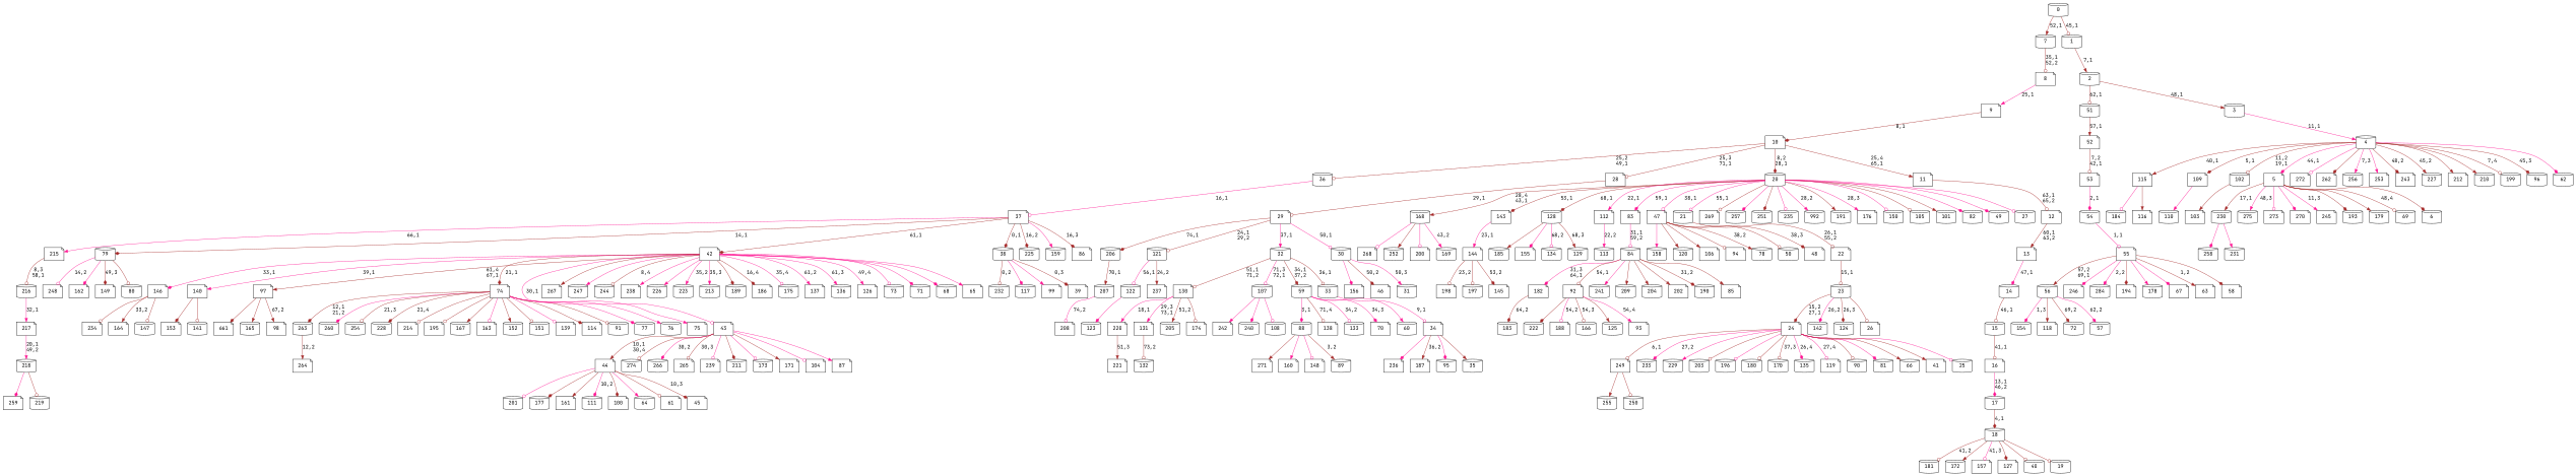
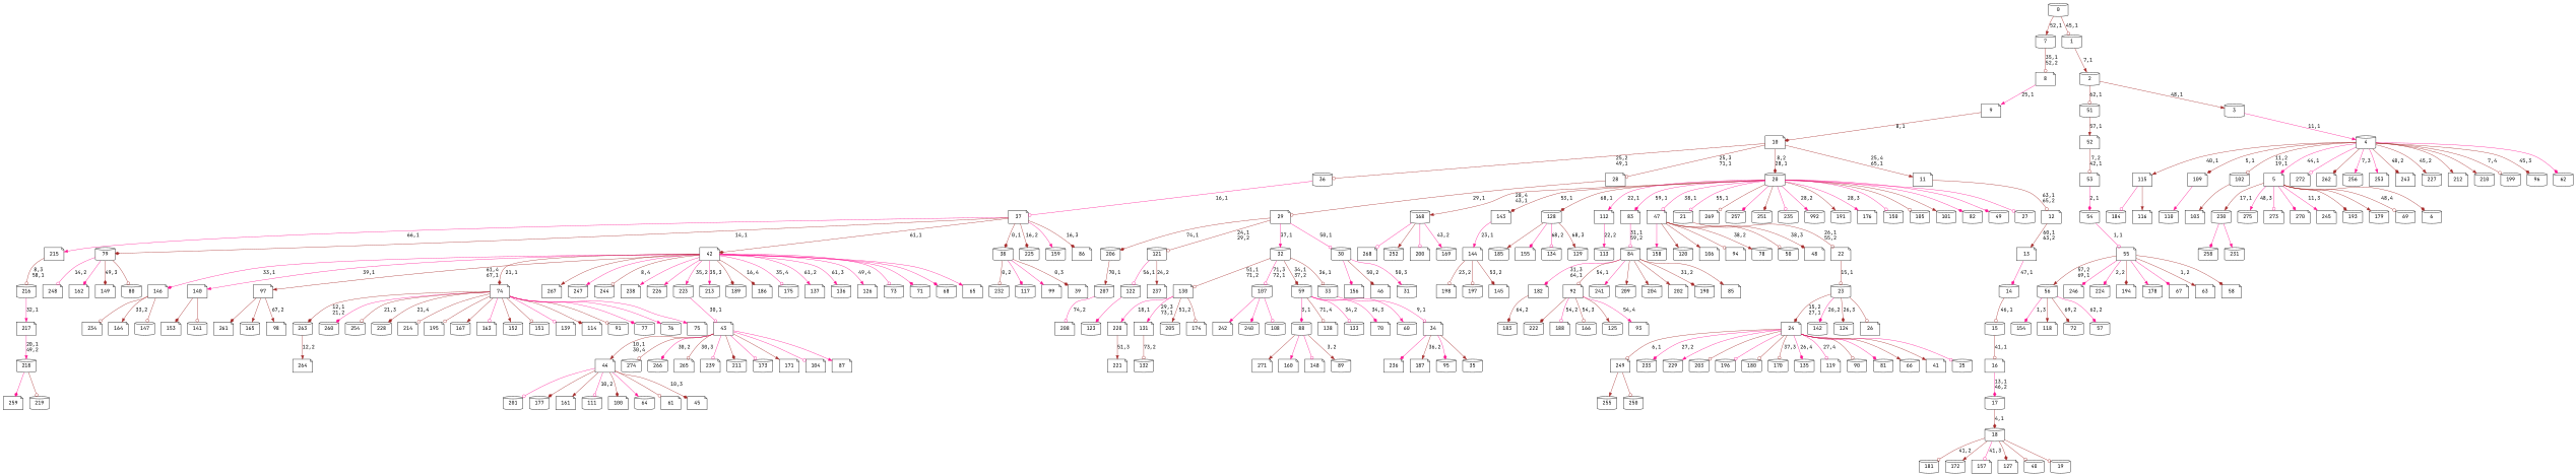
  digraph {
    fontname="JetBrains Mono"
    node [fontname="JetBrains Mono" shape=cylinder]
    edge [arrowhead=normal color=brown fontname="JetBrains Mono"]
    264 [shape=note]
    263
    249 [shape=note]
    255
    250
    230
    258
    231
    220 [shape=note]
    221 [shape=note]
    259 [shape=note]
    218
    219
    217 [shape=note]
    216
    215 [shape=note]
    208 [shape=note]
    207
    206
    182 [shape=note]
    183
    268 [shape=note]
    168
    252
    200 [shape=note]
    169
    146 [shape=note]
    234 [shape=note]
    164 [shape=note]
    147
    144 [shape=note]
    198 [shape=note]
    197
    145 [shape=note]
    143 [shape=note]
    140 [shape=note]
    153 [shape=note]
    141
    131 [shape=note]
    132
    130 [shape=note]
    205
    174 [shape=note]
    128
    185
    155 [shape=note]
    134
    129
    122
    123
    121
    237 [shape=note]
    115 [shape=note]
    184
    116 [shape=note]
    112 [shape=note]
    113
    109 [shape=note]
    110
    242 [shape=note]
    107
    240
    108
    103 [shape=note]
    102
    97 [shape=note]
-   261 [shape=note label=661]
+   261 [shape=note]
    165
    98 [shape=note]
    92 [shape=note]
    222
    188 [shape=note]
    166
    125
    93 [shape=note]
    271 [shape=note]
    88
    160 [shape=note]
    148 [shape=note]
    89
    84
    241
    209
    204
    202 [shape=note]
    190
    85 [shape=note]
    83 [shape=note]
    248 [shape=note]
    79
    162 [shape=note]
    149 [shape=note]
    80
    74 [shape=note]
    260
    254
    228
    214 [shape=note]
    195 [shape=note]
    167
    163 [shape=note]
    152
    151
    139 [shape=note]
    114 [shape=note]
    91
    77
    76
    75 [shape=note]
    59
    138 [shape=note]
    133
    70 [shape=note]
    60
    56
    154
    118 [shape=note]
    72
    57
    55 [shape=note]
    246 [shape=note]
-   224 [label=284]
+   224
    194 [shape=note]
    178
    67 [shape=note]
    63 [shape=note]
    58 [shape=note]
    54
    53 [shape=note]
    52 [shape=note]
    51
    47 [shape=note]
    158
    120
    106 [shape=note]
    94 [shape=note]
    78
    50
    48 [shape=note]
    44 [shape=note]
    201
    177
    161 [shape=note]
    111
    100 [shape=note]
    64
    61 [shape=note]
    45 [shape=note]
    43 [shape=note]
    274
    266
    265 [shape=note]
    239 [shape=note]
    211
    173
    171 [shape=note]
    104 [shape=note]
    87 [shape=note]
    42 [shape=note]
    267 [shape=note]
    247
    244
    238 [shape=note]
    226
    223
    213
    189
    186 [shape=note]
    175
    137 [shape=note]
    136
    126 [shape=note]
    73
    71
    68
    65 [shape=note]
    38
    232
    117
    99 [shape=note]
    39 [shape=note]
    37 [shape=note]
    225
    159
    86 [shape=note]
    36
    34 [shape=note]
    236 [shape=note]
    187 [shape=note]
    95
    35
    33
    32
    156 [shape=note]
    30
    46 [shape=note]
    31
    29 [shape=note]
    28 [shape=note]
    24 [shape=note]
    233
    229
    203
    196
    180
    170
    135
    119 [shape=note]
    90
    81
    66
    41 [shape=note]
    25
    23
    142
    124
    26 [shape=note]
    22 [shape=note]
    21
    20
    269 [shape=note]
    257
    251
    235
    n225 [label=992]
    191
    176 [shape=note]
    150
    105
    101
    82
    49
    27
    18
    181
    172
    157 [shape=note]
    127 [shape=note]
    40
    19
    17
    16 [shape=note]
    15
    14
    13 [shape=note]
    12 [shape=note]
    11 [shape=note]
    10 [shape=note]
    9 [shape=note]
    8 [shape=note]
    7
    5 [shape=note]
    275
    273 [shape=note]
    270 [shape=note]
    245 [shape=note]
    193
    179
    69
    6
    4
    272 [shape=note]
    262 [shape=note]
    256
    253 [shape=note]
    243 [shape=note]
    227
    212 [shape=note]
    210
    199
    96
    62
    3
    2
    1
    0
    263 -> 264 [label="12,2"]
    249 -> 255
    249 -> 250 [arrowhead=odot]
    230 -> 258 [arrowhead=diamond color=deeppink]
    230 -> 231 [color=deeppink]
    220 -> 221 [label="51,3"]
    218 -> 259 [arrowhead=diamond color=deeppink]
    218 -> 219 [arrowhead=odot]
    217 -> 218 [color=deeppink label="20,1\n49,2"]
    216 -> 217 [color=deeppink label="32,1"]
    215 -> 216 [arrowhead=odot label="8,3\n58,1"]
    207 -> 208 [arrowhead=odot color=deeppink label="74,2"]
    206 -> 207 [label="70,1"]
    182 -> 183 [arrowhead=diamond label="64,2"]
    168 -> 268 [arrowhead=odot color=deeppink]
    168 -> 252
    168 -> 200 [arrowhead=odot color=deeppink]
    168 -> 169 [color=deeppink label="43,2"]
    146 -> 234 [arrowhead=odot]
    146 -> 164 [label="33,2"]
    146 -> 147 [arrowhead=odot]
    144 -> 198 [arrowhead=odot label="23,2"]
    144 -> 197 [arrowhead=odot]
    144 -> 145 [arrowhead=diamond label="53,2"]
    143 -> 144 [color=deeppink label="23,1"]
    140 -> 153 [arrowhead=diamond]
    140 -> 141 [arrowhead=odot]
    131 -> 132 [arrowhead=odot label="73,2"]
    130 -> 220 [color=deeppink label="18,1"]
    130 -> 131 [color=deeppink label="29,3\n73,1"]
    130 -> 205 [label="51,2"]
    130 -> 174 [arrowhead=odot]
    128 -> 185
    128 -> 155 [arrowhead=diamond color=deeppink]
    128 -> 134 [arrowhead=odot color=deeppink label="68,2"]
    128 -> 129 [label="68,3"]
    122 -> 123 [arrowhead=diamond color=deeppink]
    121 -> 122 [arrowhead=odot color=deeppink label="56,1"]
    121 -> 237 [label="24,2"]
    115 -> 184 [arrowhead=odot color=deeppink]
    115 -> 116
    112 -> 113 [color=deeppink label="22,2"]
    109 -> 110 [color=deeppink]
    107 -> 242 [color=deeppink]
    107 -> 240 [arrowhead=diamond color=deeppink]
    107 -> 108 [arrowhead=odot color=deeppink]
    102 -> 103
    97 -> 261 [arrowhead=diamond]
    97 -> 165
    97 -> 98 [label="67,2"]
    92 -> 222 [arrowhead=diamond]
    92 -> 188 [arrowhead=odot color=deeppink label="54,2"]
    92 -> 166 [arrowhead=odot label="54,3"]
    92 -> 125
    92 -> 93 [color=deeppink label="54,4"]
    88 -> 271
    88 -> 160 [color=deeppink]
    88 -> 148 [arrowhead=odot color=deeppink]
    88 -> 89 [label="3,2"]
    84 -> 182 [arrowhead=diamond color=deeppink label="31,3\n64,1"]
    84 -> 92 [arrowhead=odot label="54,1"]
    84 -> 241 [color=deeppink]
    84 -> 209
    84 -> 204
    84 -> 202
    84 -> 190 [arrowhead=diamond label="31,2"]
    84 -> 85
    83 -> 84 [arrowhead=odot color=deeppink label="31,1\n59,2"]
    79 -> 248 [arrowhead=odot color=deeppink label="14,2"]
    79 -> 162 [arrowhead=diamond color=deeppink]
    79 -> 149 [arrowhead=diamond label="49,3"]
    79 -> 80 [arrowhead=odot]
    74 -> 263 [arrowhead=diamond label="12,1\n21,2"]
    74 -> 260 [arrowhead=diamond color=deeppink]
    74 -> 254 [arrowhead=odot label="21,3"]
    74 -> 228 [arrowhead=diamond label="21,4"]
    74 -> 214 [arrowhead=odot]
    74 -> 195 [arrowhead=odot]
    74 -> 167
    74 -> 163 [arrowhead=odot color=deeppink]
    74 -> 152
    74 -> 151 [arrowhead=odot]
    74 -> 139 [arrowhead=odot color=deeppink]
    74 -> 114 [arrowhead=diamond]
    74 -> 91 [arrowhead=odot]
    74 -> 77 [arrowhead=diamond color=deeppink]
    74 -> 76 [color=deeppink]
    74 -> 75 [color=deeppink]
    59 -> 88 [arrowhead=diamond color=deeppink label="3,1"]
    59 -> 138 [arrowhead=odot label="71,4"]
    59 -> 133 [arrowhead=odot color=deeppink label="34,2"]
    59 -> 70 [arrowhead=diamond color=deeppink label="34,3"]
    59 -> 60 [color=deeppink]
    56 -> 154 [arrowhead=diamond color=deeppink label="1,3"]
    56 -> 118
    56 -> 72 [arrowhead=diamond label="69,2"]
    56 -> 57 [arrowhead=diamond color=deeppink label="62,2"]
    55 -> 56 [label="57,2\n69,1"]
    55 -> 246 [arrowhead=diamond color=deeppink]
    55 -> 224 [arrowhead=diamond color=deeppink label="2,2"]
    55 -> 194 [arrowhead=diamond]
    55 -> 178 [color=deeppink]
    55 -> 67 [arrowhead=diamond color=deeppink]
    55 -> 63 [label="1,2"]
    55 -> 58 [arrowhead=diamond]
    54 -> 55 [arrowhead=odot color=deeppink label="1,1"]
    53 -> 54 [arrowhead=diamond color=deeppink label="2,1"]
    52 -> 53 [arrowhead=odot label="7,2\n42,1"]
    51 -> 52 [label="57,1"]
    47 -> 158 [color=deeppink]
    47 -> 120
    47 -> 106
    47 -> 94 [arrowhead=odot]
    47 -> 78 [label="38,2"]
    47 -> 50 [arrowhead=odot]
    47 -> 48 [arrowhead=diamond label="38,3"]
    44 -> 201 [arrowhead=odot color=deeppink]
    44 -> 177 [arrowhead=diamond]
    44 -> 161
-   44 -> 111 [arrowhead=diamond color=deeppink label="10,2"]
+   44 -> 111 [arrowhead=odot color=deeppink label="10,2"]
    44 -> 100 [arrowhead=diamond]
    44 -> 64 [color=deeppink]
    44 -> 61 [arrowhead=odot]
    44 -> 45 [arrowhead=diamond label="10,3"]
    43 -> 44 [label="10,1\n30,4"]
    43 -> 274 [arrowhead=odot]
    43 -> 266 [arrowhead=diamond color=deeppink label="30,2"]
    43 -> 265 [arrowhead=odot label="30,3"]
    43 -> 239 [arrowhead=odot color=deeppink]
    43 -> 211 [arrowhead=diamond]
    43 -> 173 [arrowhead=odot color=deeppink]
    43 -> 171
    43 -> 104 [arrowhead=odot color=deeppink]
    43 -> 87 [color=deeppink]
    42 -> 146 [arrowhead=diamond color=deeppink label="33,1"]
    42 -> 140 [color=deeppink label="39,1"]
    42 -> 97 [label="61,4\n67,1"]
    42 -> 74 [arrowhead=diamond label="21,1"]
-   42 -> 43 [arrowhead=odot color=deeppink label="30,1"]
+   223 -> 43 [arrowhead=odot color=deeppink label="30,1"]
    42 -> 267
    42 -> 247 [color=deeppink]
    42 -> 244 [arrowhead=odot label="8,4"]
    42 -> 238 [color=deeppink]
    42 -> 226 [color=deeppink]
    42 -> 223 [color=deeppink label="35,2"]
    42 -> 213 [color=deeppink label="35,3"]
    42 -> 189 [arrowhead=diamond]
    42 -> 186 [arrowhead=diamond label="16,4"]
    42 -> 175 [arrowhead=odot color=deeppink label="35,4"]
    42 -> 137 [color=deeppink label="61,2"]
    42 -> 136 [color=deeppink label="61,3"]
    42 -> 126 [color=deeppink label="49,4"]
    42 -> 73 [arrowhead=odot color=deeppink]
    42 -> 71 [arrowhead=diamond color=deeppink]
    42 -> 68 [arrowhead=diamond color=deeppink]
    42 -> 65 [color=deeppink]
    38 -> 232 [arrowhead=odot label="0,2"]
    38 -> 117 [arrowhead=diamond color=deeppink]
    38 -> 99 [color=deeppink]
    38 -> 39 [arrowhead=diamond label="0,3"]
    37 -> 215 [color=deeppink label="66,1"]
    37 -> 79 [arrowhead=diamond label="14,1"]
    37 -> 42 [arrowhead=diamond label="61,1"]
    37 -> 38 [arrowhead=diamond label="0,1"]
    37 -> 225 [arrowhead=diamond label="16,2"]
    37 -> 159 [color=deeppink]
    37 -> 86 [arrowhead=diamond label="16,3"]
    36 -> 37 [arrowhead=odot color=deeppink label="16,1"]
    34 -> 236 [arrowhead=diamond color=deeppink]
    34 -> 187 [label="36,2"]
    34 -> 95 [arrowhead=diamond color=deeppink]
    34 -> 35
    33 -> 34 [arrowhead=odot color=deeppink label="9,1"]
    32 -> 130 [arrowhead=odot label="51,1\n71,2"]
    32 -> 107 [arrowhead=odot color=deeppink label="71,3\n72,1"]
    32 -> 59 [arrowhead=diamond label="34,1\n37,2"]
    32 -> 33 [arrowhead=odot label="36,1"]
    30 -> 156 [arrowhead=diamond color=deeppink]
    30 -> 46 [arrowhead=diamond label="50,2"]
    30 -> 31 [color=deeppink label="50,3"]
    29 -> 206 [arrowhead=diamond label="74,1"]
    29 -> 121 [arrowhead=odot label="24,1\n29,2"]
    29 -> 32 [color=deeppink label="37,1"]
    29 -> 30 [arrowhead=odot color=deeppink label="50,1"]
    28 -> 29 [arrowhead=odot label="29,1"]
    24 -> 249 [arrowhead=odot label="6,1"]
    24 -> 233 [arrowhead=diamond color=deeppink label="27,2"]
    24 -> 229 [color=deeppink]
    24 -> 203 [arrowhead=odot]
    24 -> 196 [arrowhead=odot color=deeppink]
    24 -> 180 [arrowhead=odot]
    24 -> 170 [arrowhead=odot label="37,3"]
    24 -> 135 [arrowhead=diamond color=deeppink label="26,4"]
    24 -> 119 [arrowhead=odot color=deeppink label="27,4"]
    24 -> 90 [arrowhead=odot]
    24 -> 81 [arrowhead=diamond color=deeppink]
    24 -> 66
    24 -> 41
    24 -> 25 [arrowhead=odot color=deeppink]
    23 -> 24 [arrowhead=diamond label="15,2\n27,1"]
    23 -> 142 [arrowhead=diamond color=deeppink label="26,2"]
    23 -> 124 [arrowhead=diamond label="26,3"]
    23 -> 26 [arrowhead=odot]
    22 -> 23 [arrowhead=odot label="15,1"]
    21 -> 22 [arrowhead=odot label="26,1\n55,2"]
    20 -> 168 [label="28,4\n43,1"]
    20 -> 143 [arrowhead=diamond label="53,1"]
    20 -> 128 [arrowhead=diamond label="68,1"]
    20 -> 112 [color=deeppink label="22,1"]
    20 -> 83 [arrowhead=diamond color=deeppink label="59,1"]
    20 -> 47 [arrowhead=odot color=deeppink label="38,1"]
    20 -> 21 [arrowhead=odot color=deeppink label="55,1"]
    20 -> 269 [arrowhead=odot]
    20 -> 257 [arrowhead=diamond color=deeppink]
    20 -> 251 [arrowhead=diamond]
    20 -> 235 [arrowhead=odot color=deeppink]
    20 -> n225 [color=deeppink label="28,2"]
    20 -> 191
    20 -> 176 [color=deeppink label="28,3"]
    20 -> 150 [arrowhead=odot color=deeppink]
    20 -> 105 [arrowhead=odot]
    20 -> 101
    20 -> 82 [arrowhead=diamond color=deeppink]
    20 -> 49 [arrowhead=diamond color=deeppink]
    20 -> 27 [arrowhead=odot color=deeppink]
    18 -> 181 [arrowhead=odot label="41,2"]
    18 -> 172
    18 -> 157 [arrowhead=odot color=deeppink label="41,3"]
    18 -> 127 [arrowhead=diamond]
    18 -> 40 [arrowhead=odot]
    18 -> 19 [arrowhead=odot]
    17 -> 18 [arrowhead=diamond label="4,1"]
    16 -> 17 [arrowhead=diamond color=deeppink label="13,1\n46,2"]
    15 -> 16 [arrowhead=odot label="41,1"]
    14 -> 15 [arrowhead=odot label="46,1"]
    13 -> 14 [arrowhead=diamond color=deeppink label="47,1"]
    12 -> 13 [label="60,1\n63,2"]
    11 -> 12 [arrowhead=odot label="63,1\n65,2"]
    10 -> 36 [arrowhead=odot label="25,2\n49,1"]
    10 -> 28 [arrowhead=odot label="25,3\n71,1"]
    10 -> 20 [arrowhead=diamond label="8,2\n28,1"]
    10 -> 11 [label="25,4\n65,1"]
    9 -> 10 [arrowhead=diamond label="8,1"]
    8 -> 9 [color=deeppink label="25,1"]
    7 -> 8 [arrowhead=odot label="35,1\n52,2"]
    5 -> 230 [label="17,1"]
    5 -> 275 [color=deeppink label="48,3"]
    5 -> 273 [arrowhead=odot color=deeppink]
    5 -> 270 [arrowhead=diamond color=deeppink]
    5 -> 245 [color=deeppink label="11,3"]
    5 -> 193 [arrowhead=diamond]
    5 -> 179
    5 -> 69 [arrowhead=odot label="48,4"]
    5 -> 6 [arrowhead=diamond]
    4 -> 115 [label="40,1"]
    4 -> 109 [arrowhead=diamond label="5,1"]
    4 -> 102 [arrowhead=odot label="11,2\n19,1"]
    4 -> 5 [arrowhead=diamond color=deeppink label="44,1"]
    4 -> 272 [arrowhead=odot color=deeppink]
    4 -> 262 [arrowhead=diamond]
    4 -> 256 [color=deeppink label="7,3"]
    4 -> 253 [color=deeppink]
    4 -> 243 [arrowhead=diamond label="48,2"]
    4 -> 227 [label="45,2"]
    4 -> 212
    4 -> 210
    4 -> 199 [arrowhead=odot label="7,4"]
    4 -> 96 [arrowhead=diamond label="45,3"]
    4 -> 62 [arrowhead=diamond color=deeppink]
    3 -> 4 [color=deeppink label="11,1"]
    2 -> 51 [arrowhead=odot label="62,1"]
    2 -> 3 [label="48,1"]
    1 -> 2 [label="7,1"]
    0 -> 7 [label="52,1"]
    0 -> 1 [arrowhead=odot label="45,1"]
  }
